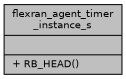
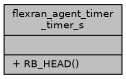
  digraph {
-   n1 [color=black fillcolor=grey75 fontcolor=black fontname=Helvetica fontsize=10 height=0.2 label="{flexran_agent_timer\l_instance_s\n||+ RB_HEAD()\l}" shape=record style=filled width=0.4]
+   n1 [color=black fillcolor=grey75 fontcolor=black fontname=Helvetica fontsize=10 height=0.2 label="{flexran_agent_timer\l_timer_s\n||+ RB_HEAD()\l}" shape=record style=filled width=0.4]
  }
